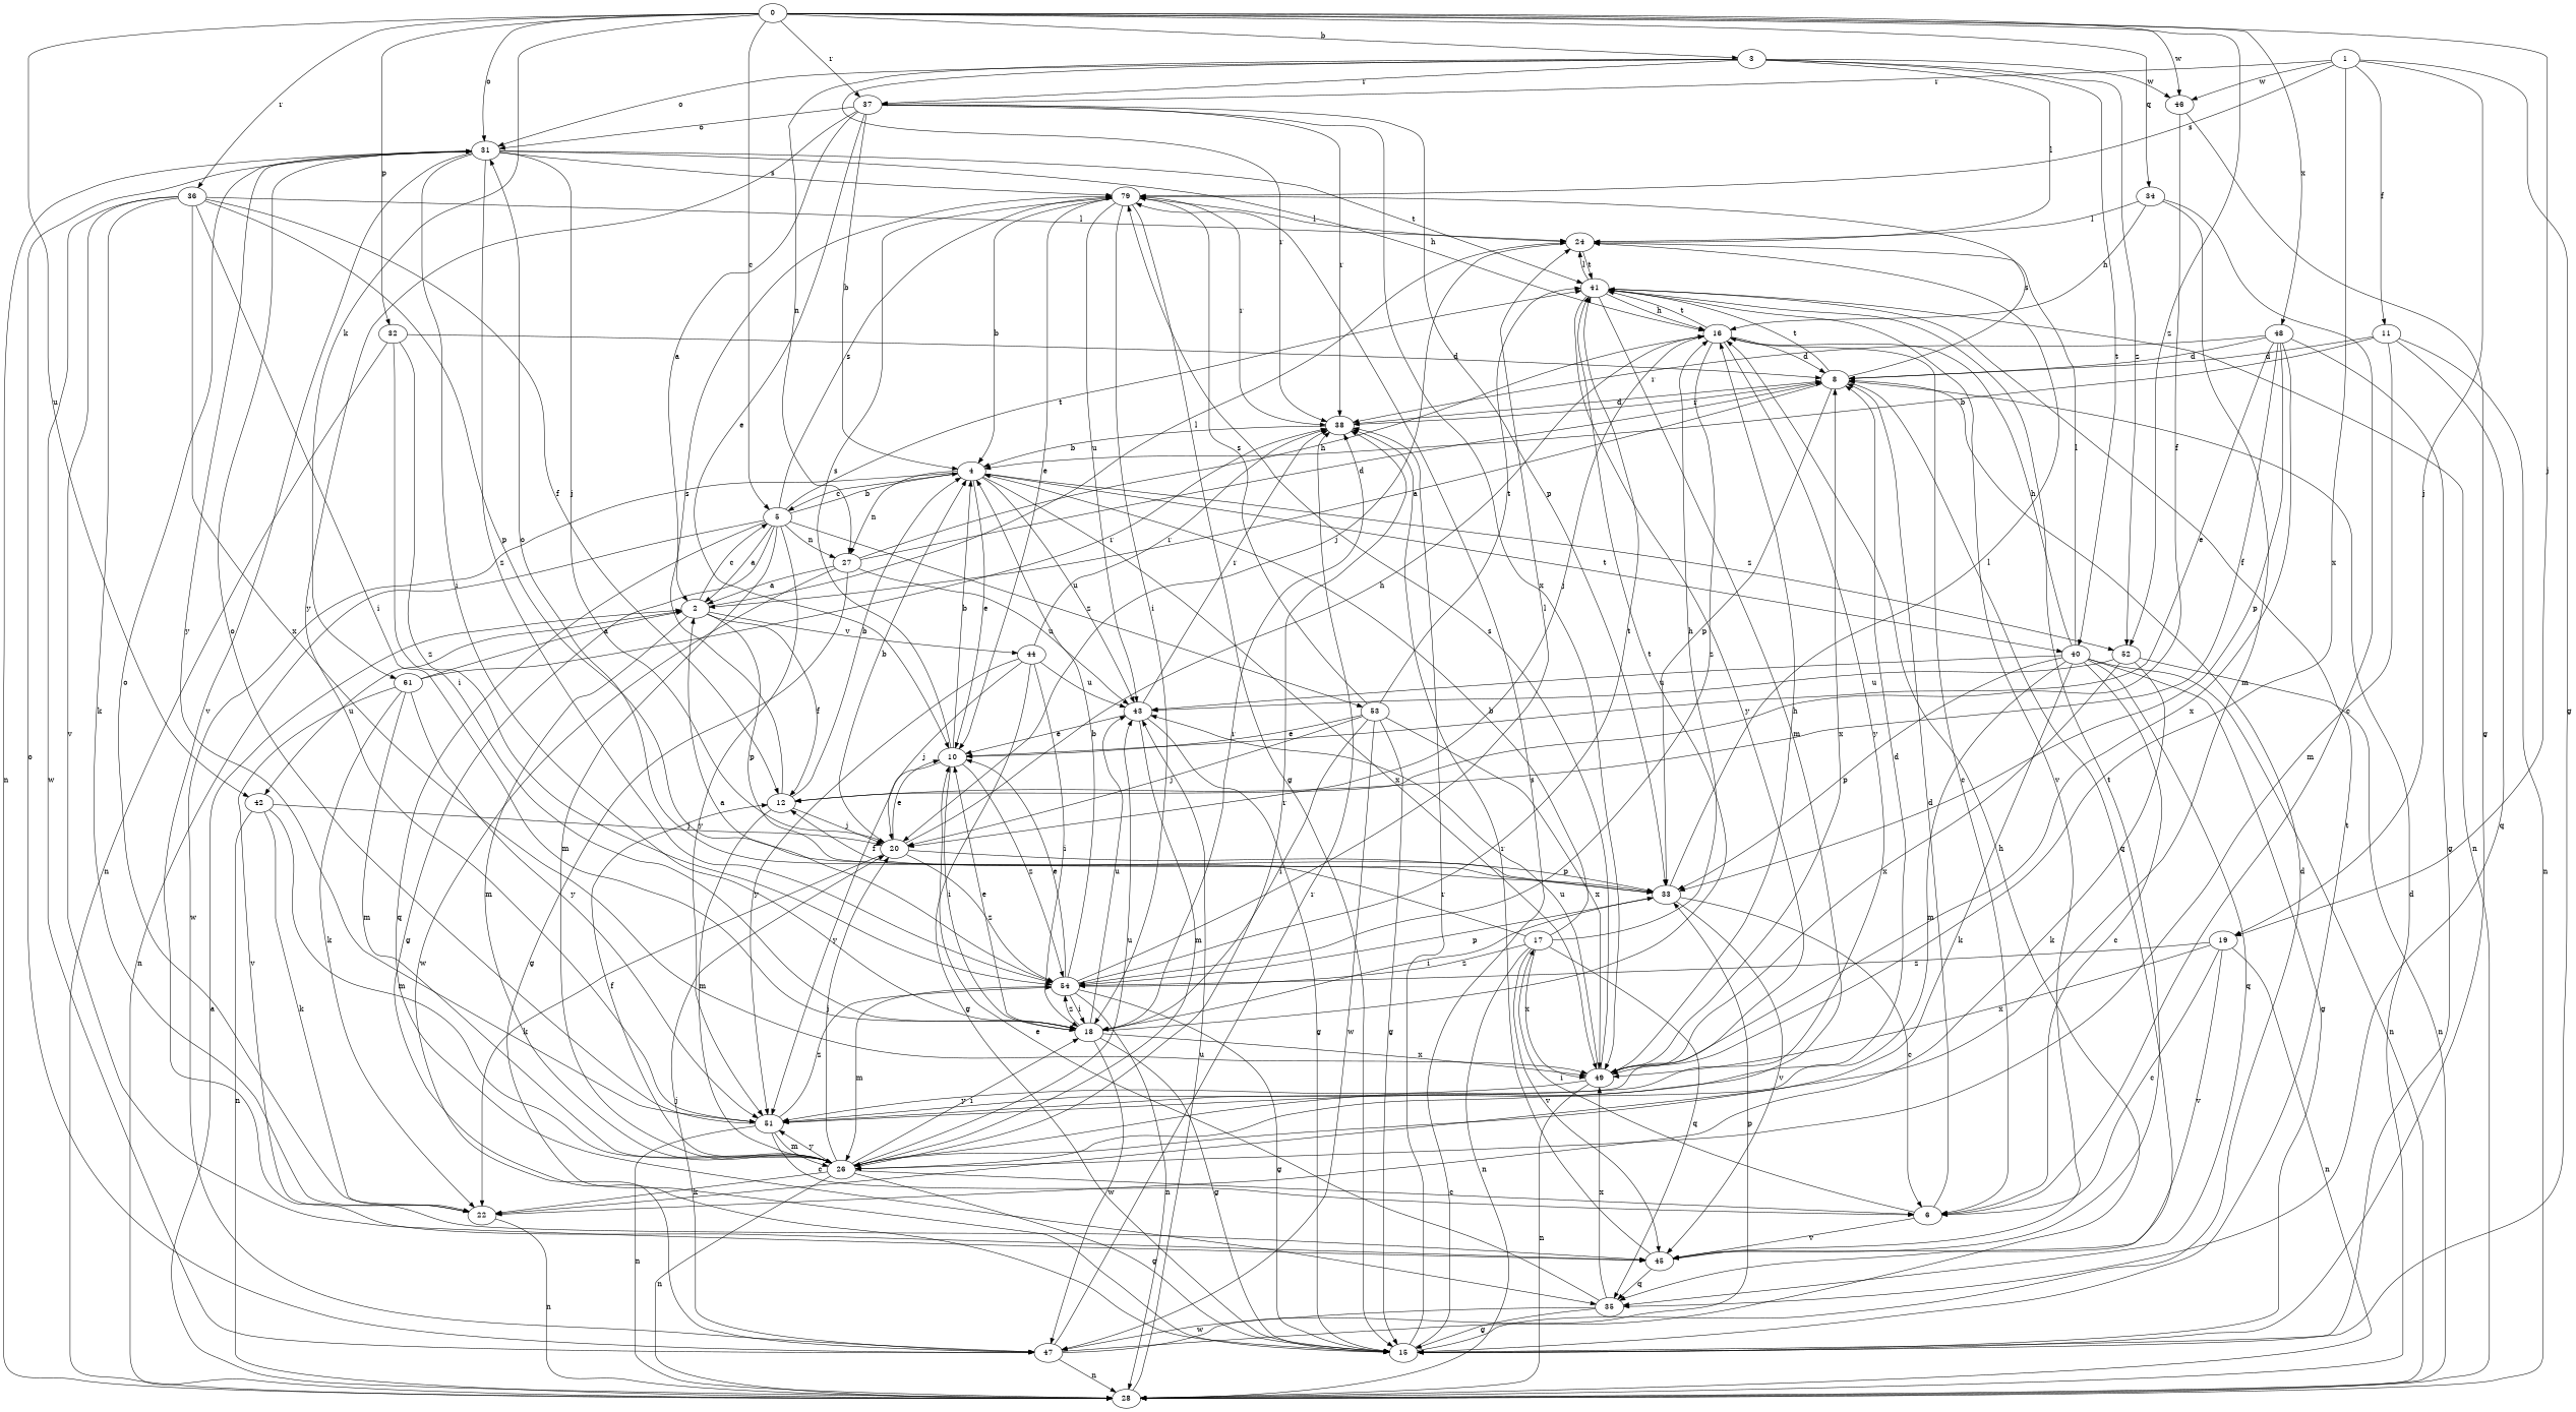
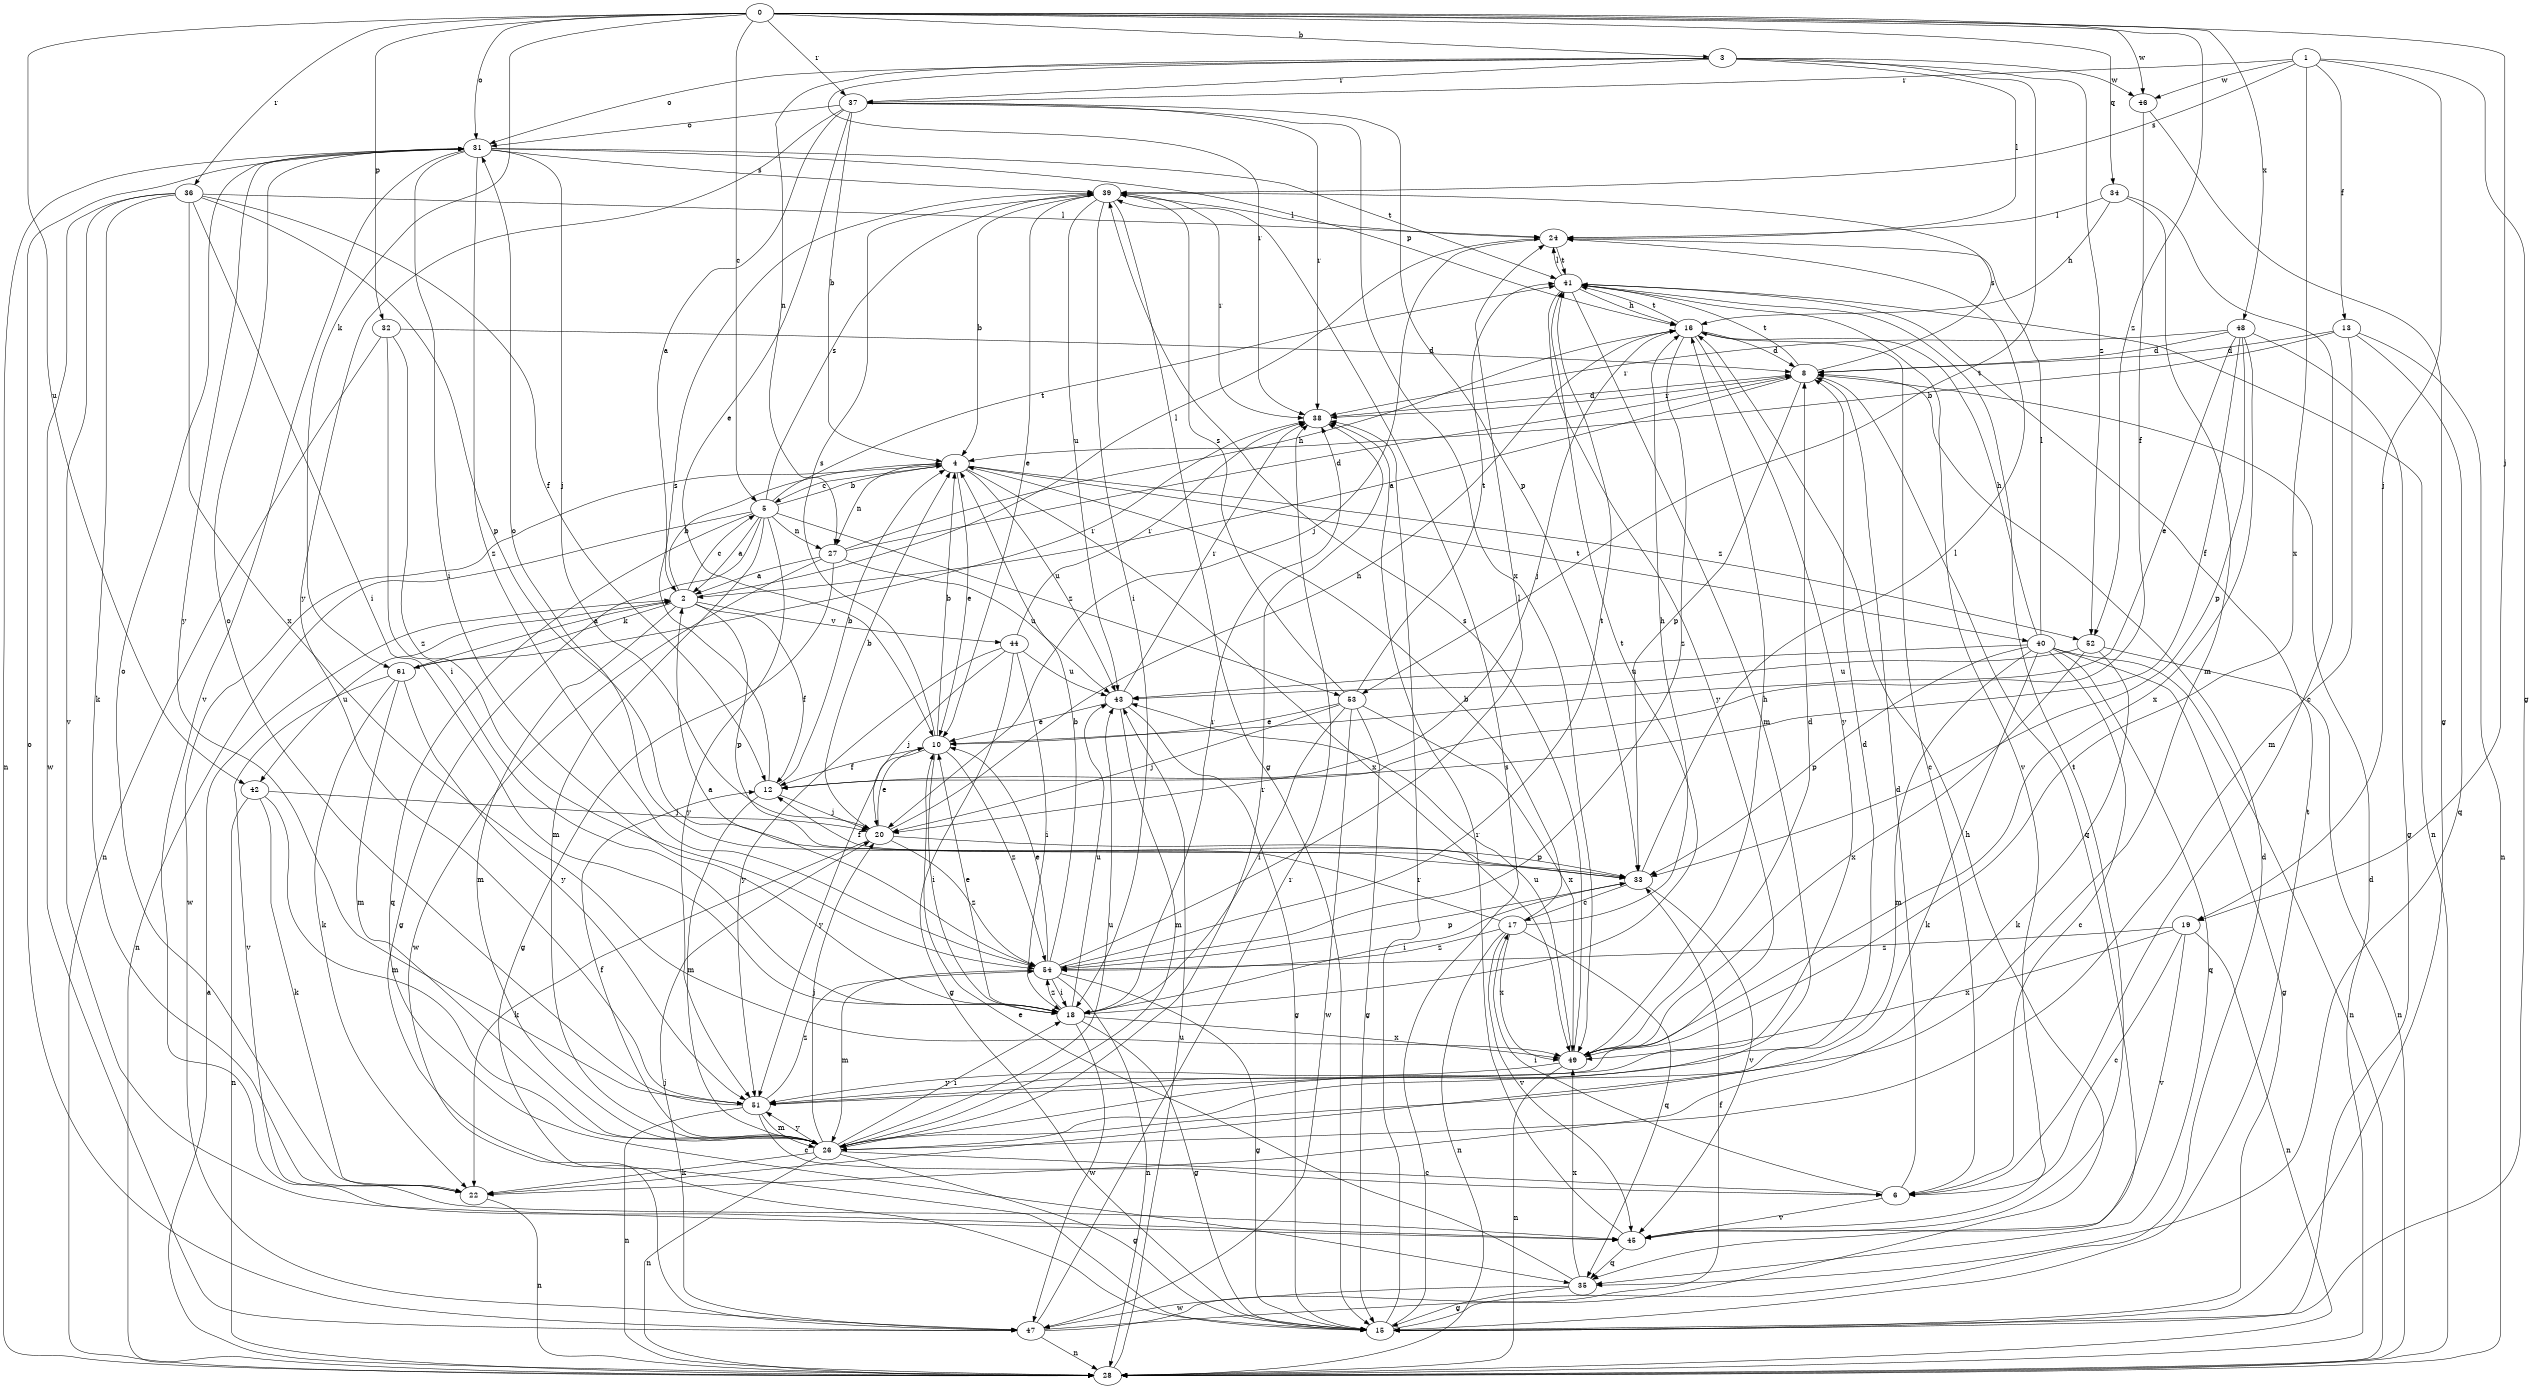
  strict digraph {
    0
    3
    5
    19
    n5 [label=61]
    31
    32
    34
    36
    37
    42
    46
    48
    52
    24
    27
    38
    40
    15
-   39 [label=79]
+   39
    2
    26
    4
    28
    35
    41
    51
    53
    49
    6
    45
    54
    22
    18
    20
    16
    8
    12
    33
    47
    10
    43
    1
-   11
+   11 [label=13]
    44
    17
    0 -> 3 [label=b]
    0 -> 5 [label=c]
    0 -> 19 [label=j]
    0 -> n5 [label=k]
    0 -> 31 [label=o]
    0 -> 32 [label=p]
    0 -> 34 [label=q]
    0 -> 36 [label=r]
    0 -> 37 [label=r]
    0 -> 42 [label=u]
    0 -> 46 [label=w]
    0 -> 48 [label=x]
    0 -> 52 [label=z]
    3 -> 31 [label=o]
    3 -> 37 [label=r]
    3 -> 46 [label=w]
    3 -> 52 [label=z]
    3 -> 24 [label=l]
    3 -> 27 [label=n]
    3 -> 38 [label=r]
-   3 -> 40 [label=t]
+   3 -> 53 [label=t]
    5 -> 27 [label=n]
    5 -> 15 [label=g]
    5 -> 39 [label=s]
    5 -> 2 [label=a]
    5 -> 26 [label=m]
    5 -> 4 [label=b]
    5 -> 28 [label=n]
    5 -> 35 [label=q]
    5 -> 41 [label=t]
    5 -> 51 [label=y]
    5 -> 53 [label=z]
    19 -> 28 [label=n]
    19 -> 49 [label=x]
    19 -> 6 [label=c]
    19 -> 45 [label=v]
    19 -> 54 [label=z]
    n5 -> 38 [label=r]
    n5 -> 2 [label=a]
    n5 -> 26 [label=m]
    n5 -> 51 [label=y]
    n5 -> 45 [label=v]
    n5 -> 22 [label=k]
    31 -> 39 [label=s]
    31 -> 28 [label=n]
    31 -> 41 [label=t]
    31 -> 51 [label=y]
    31 -> 45 [label=v]
    31 -> 54 [label=z]
    31 -> 18 [label=i]
    31 -> 20 [label=j]
-   31 -> 16 [label=h]
+   31 -> 16 [label=p]
    32 -> 28 [label=n]
    32 -> 54 [label=z]
    32 -> 18 [label=i]
    32 -> 8 [label=d]
    34 -> 24 [label=l]
    34 -> 26 [label=m]
    34 -> 6 [label=c]
    34 -> 16 [label=h]
    36 -> 24 [label=l]
    36 -> 49 [label=x]
    36 -> 45 [label=v]
    36 -> 22 [label=k]
    36 -> 18 [label=i]
    36 -> 12 [label=f]
    36 -> 33 [label=p]
    36 -> 47 [label=w]
    37 -> 31 [label=o]
    37 -> 38 [label=r]
    37 -> 2 [label=a]
    37 -> 4 [label=b]
    37 -> 51 [label=y]
    37 -> 49 [label=x]
    37 -> 33 [label=p]
    37 -> 10 [label=e]
    42 -> 26 [label=m]
    42 -> 28 [label=n]
    42 -> 22 [label=k]
    42 -> 20 [label=j]
    46 -> 15 [label=g]
    46 -> 12 [label=f]
    48 -> 38 [label=r]
    48 -> 15 [label=g]
    48 -> 49 [label=x]
    48 -> 8 [label=d]
    48 -> 12 [label=f]
    48 -> 33 [label=p]
    48 -> 10 [label=e]
    52 -> 28 [label=n]
    52 -> 49 [label=x]
    52 -> 22 [label=k]
    52 -> 43 [label=u]
    24 -> 41 [label=t]
    24 -> 20 [label=j]
    27 -> 15 [label=g]
    27 -> 2 [label=a]
    27 -> 16 [label=h]
    27 -> 8 [label=d]
    27 -> 47 [label=w]
    27 -> 43 [label=u]
-   38 -> 4 [label=b]
+   2 -> 4 [label=b]
    38 -> 8 [label=d]
    40 -> 24 [label=l]
    40 -> 15 [label=g]
    40 -> 26 [label=m]
    40 -> 28 [label=n]
    40 -> 35 [label=q]
    40 -> 6 [label=c]
    40 -> 22 [label=k]
    40 -> 16 [label=h]
    40 -> 33 [label=p]
    40 -> 43 [label=u]
    15 -> 38 [label=r]
    15 -> 39 [label=s]
    15 -> 41 [label=t]
    15 -> 8 [label=d]
    39 -> 24 [label=l]
    39 -> 38 [label=r]
    39 -> 15 [label=g]
    39 -> 4 [label=b]
    39 -> 18 [label=i]
    39 -> 10 [label=e]
    39 -> 43 [label=u]
    2 -> 5 [label=c]
+   2 -> n5 [label=k]
    2 -> 42 [label=u]
    2 -> 24 [label=l]
    2 -> 26 [label=m]
    2 -> 12 [label=f]
    2 -> 33 [label=p]
    2 -> 44 [label=v]
    26 -> 38 [label=r]
    26 -> 15 [label=g]
    26 -> 28 [label=n]
    26 -> 51 [label=y]
    26 -> 6 [label=c]
    26 -> 22 [label=k]
    26 -> 18 [label=i]
    26 -> 20 [label=j]
    26 -> 12 [label=f]
    26 -> 43 [label=u]
    4 -> 5 [label=c]
    4 -> 52 [label=z]
    4 -> 27 [label=n]
    4 -> 40 [label=t]
    4 -> 49 [label=x]
    4 -> 47 [label=w]
    4 -> 10 [label=e]
    4 -> 43 [label=u]
    28 -> 2 [label=a]
    28 -> 8 [label=d]
    28 -> 43 [label=u]
    35 -> 15 [label=g]
    35 -> 49 [label=x]
    35 -> 47 [label=w]
    35 -> 10 [label=e]
    41 -> 24 [label=l]
    41 -> 26 [label=m]
    41 -> 28 [label=n]
    41 -> 51 [label=y]
    41 -> 45 [label=v]
    41 -> 16 [label=h]
    51 -> 31 [label=o]
    51 -> 26 [label=m]
    51 -> 28 [label=n]
    51 -> 6 [label=c]
    51 -> 54 [label=z]
    51 -> 8 [label=d]
    53 -> 15 [label=g]
    53 -> 39 [label=s]
    53 -> 41 [label=t]
    53 -> 49 [label=x]
    53 -> 18 [label=i]
    53 -> 20 [label=j]
    53 -> 47 [label=w]
    53 -> 10 [label=e]
    49 -> 39 [label=s]
    49 -> 28 [label=n]
    49 -> 51 [label=y]
    49 -> 16 [label=h]
-   49 -> 8 [label=x]
+   49 -> 8 [label=d]
    49 -> 43 [label=u]
    6 -> 45 [label=v]
    6 -> 8 [label=d]
    6 -> 17 [label=i]
    45 -> 38 [label=r]
    45 -> 35 [label=q]
    45 -> 41 [label=t]
    54 -> 24 [label=l]
    54 -> 15 [label=g]
    54 -> 2 [label=a]
    54 -> 26 [label=m]
    54 -> 4 [label=b]
    54 -> 28 [label=n]
    54 -> 41 [label=t]
    54 -> 18 [label=i]
    54 -> 33 [label=p]
    54 -> 10 [label=e]
    22 -> 31 [label=o]
    22 -> 28 [label=n]
    18 -> 38 [label=r]
    18 -> 15 [label=g]
    18 -> 41 [label=t]
    18 -> 49 [label=x]
    18 -> 54 [label=z]
    18 -> 47 [label=w]
    18 -> 10 [label=e]
    18 -> 43 [label=u]
    20 -> 4 [label=b]
    20 -> 54 [label=z]
    20 -> 22 [label=k]
    20 -> 16 [label=h]
    20 -> 33 [label=p]
    20 -> 10 [label=e]
    16 -> 41 [label=t]
    16 -> 51 [label=y]
    16 -> 6 [label=c]
    16 -> 54 [label=z]
    16 -> 20 [label=j]
    16 -> 8 [label=d]
    8 -> 38 [label=r]
    8 -> 39 [label=s]
    8 -> 2 [label=a]
    8 -> 35 [label=q]
    8 -> 41 [label=t]
    8 -> 33 [label=p]
    12 -> 39 [label=s]
    12 -> 26 [label=m]
    12 -> 4 [label=b]
    12 -> 20 [label=j]
    33 -> 24 [label=l]
-   33 -> 6 [label=c]
+   33 -> 17 [label=c]
    33 -> 45 [label=v]
    33 -> 18 [label=i]
    33 -> 12 [label=f]
    47 -> 31 [label=o]
    47 -> 38 [label=r]
    47 -> 28 [label=n]
    47 -> 20 [label=j]
    47 -> 16 [label=h]
-   47 -> 33 [label=p]
+   47 -> 33 [label=f]
    10 -> 39 [label=s]
    10 -> 4 [label=b]
    10 -> 51 [label=y]
    10 -> 54 [label=z]
    10 -> 18 [label=i]
+   10 -> 12 [label=f]
    43 -> 38 [label=r]
    43 -> 15 [label=g]
    43 -> 26 [label=m]
    43 -> 10 [label=e]
    1 -> 19 [label=j]
    1 -> 37 [label=r]
    1 -> 46 [label=w]
    1 -> 15 [label=g]
    1 -> 39 [label=s]
    1 -> 49 [label=x]
    1 -> 11 [label=f]
    11 -> 26 [label=m]
    11 -> 4 [label=b]
    11 -> 28 [label=n]
    11 -> 35 [label=q]
    11 -> 8 [label=d]
    44 -> 38 [label=r]
    44 -> 15 [label=g]
    44 -> 51 [label=y]
    44 -> 18 [label=i]
    44 -> 20 [label=j]
    44 -> 43 [label=u]
    17 -> 31 [label=o]
    17 -> 4 [label=b]
    17 -> 28 [label=n]
    17 -> 35 [label=q]
    17 -> 49 [label=x]
    17 -> 45 [label=v]
    17 -> 54 [label=z]
    17 -> 16 [label=h]
  }
